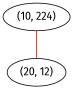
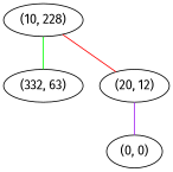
  graph {
    fontname="Fira Sans"
    node [fontname="Fira Sans"]
    edge [fontname="Fira Sans"]
-   "(10, 224)"
+   "(10, 224)" [label="(10, 228)"]
+   "(332, 63)"
    "(20, 12)"
+   "(0, 0)"
+   "(10, 224)" -- "(332, 63)" [color=green weight=2]
    "(10, 224)" -- "(20, 12)" [color=red weight=1]
+   "(20, 12)" -- "(0, 0)" [color=purple weight=4]
  }
